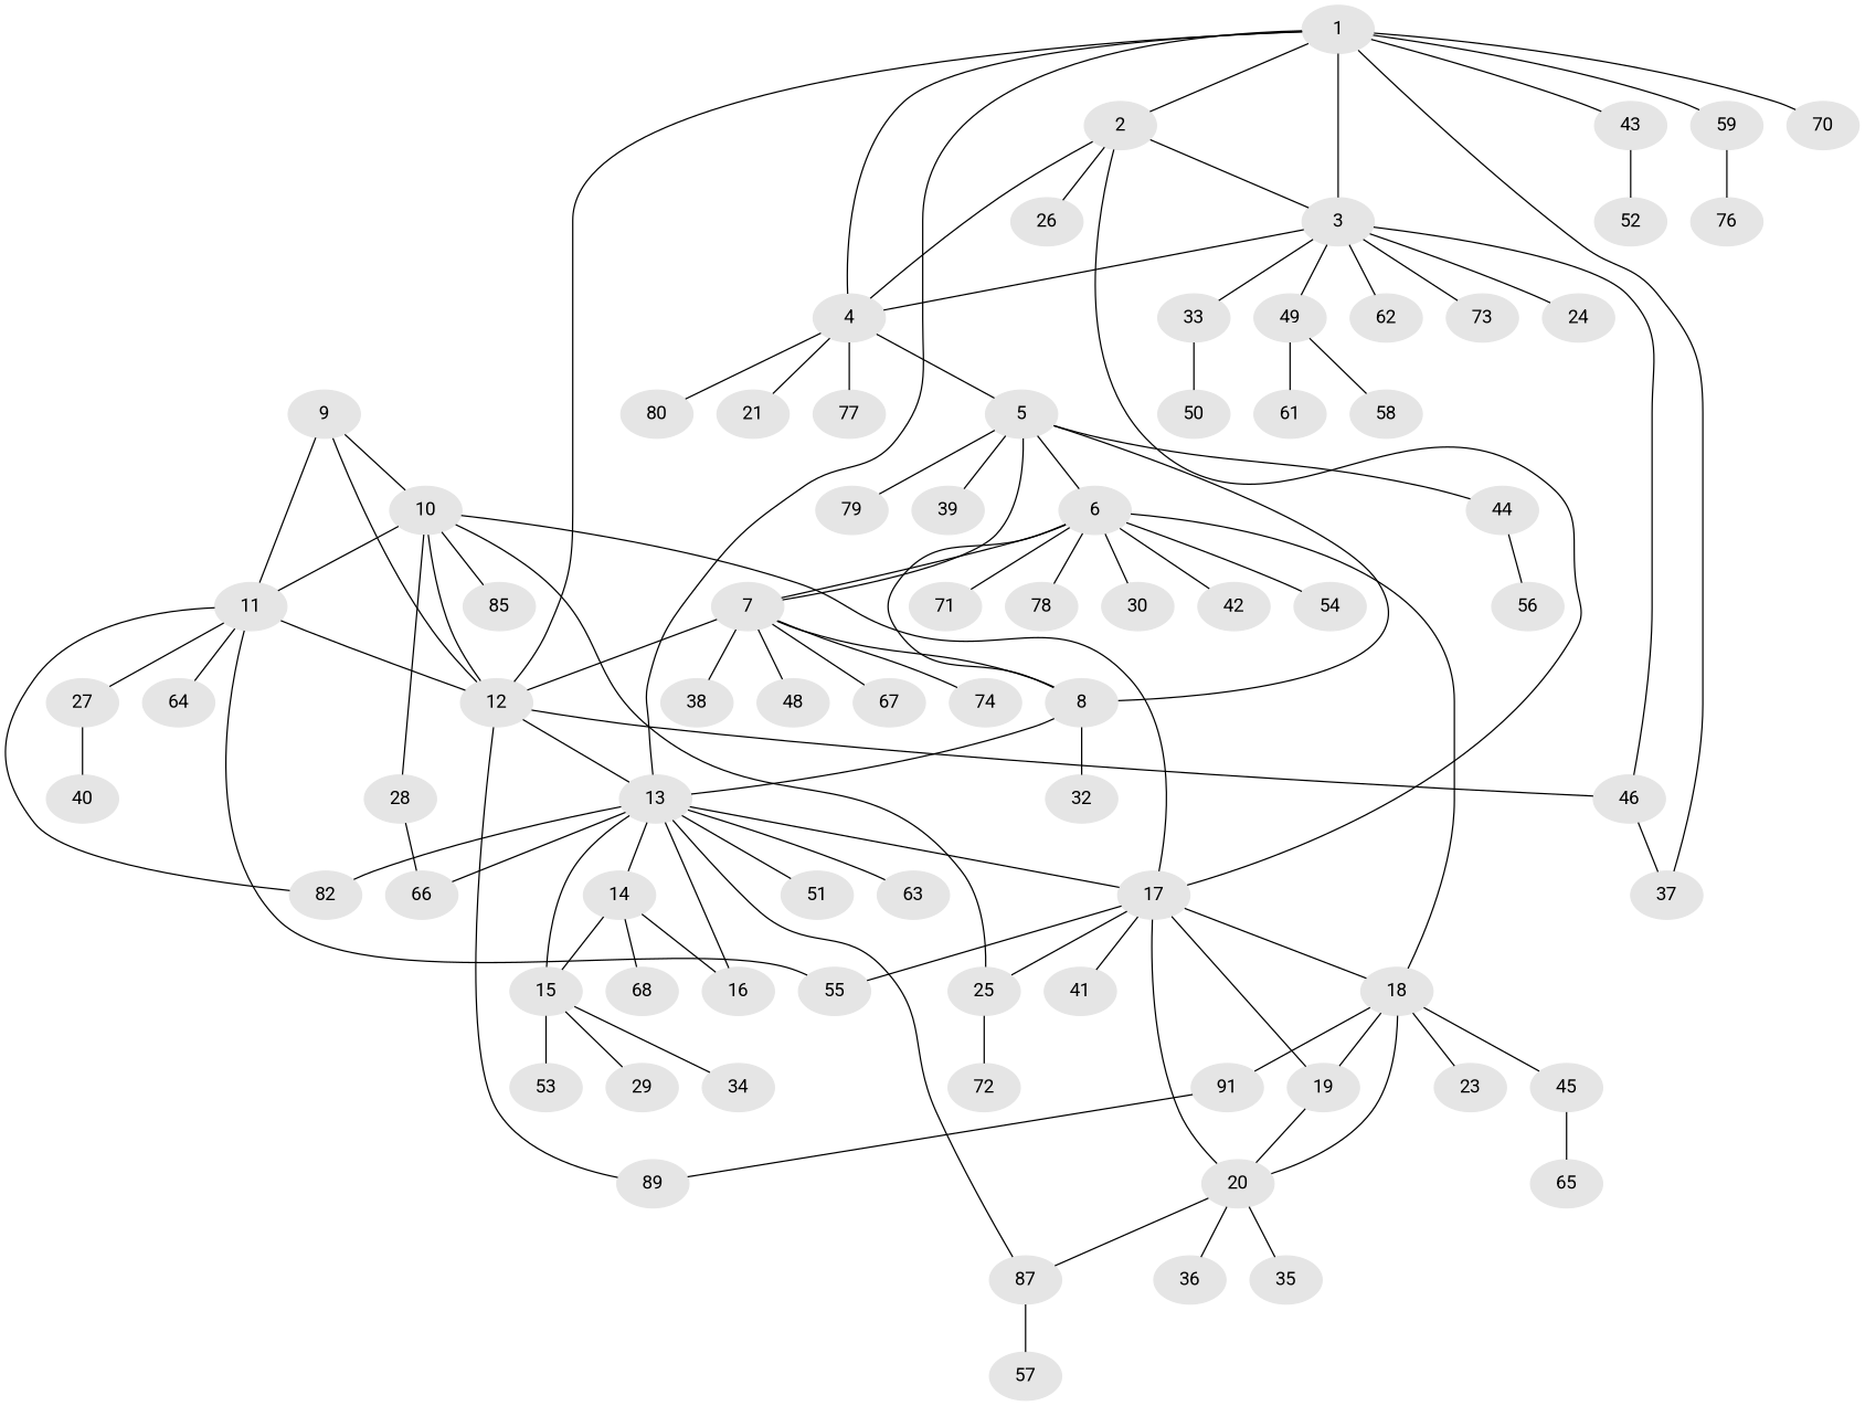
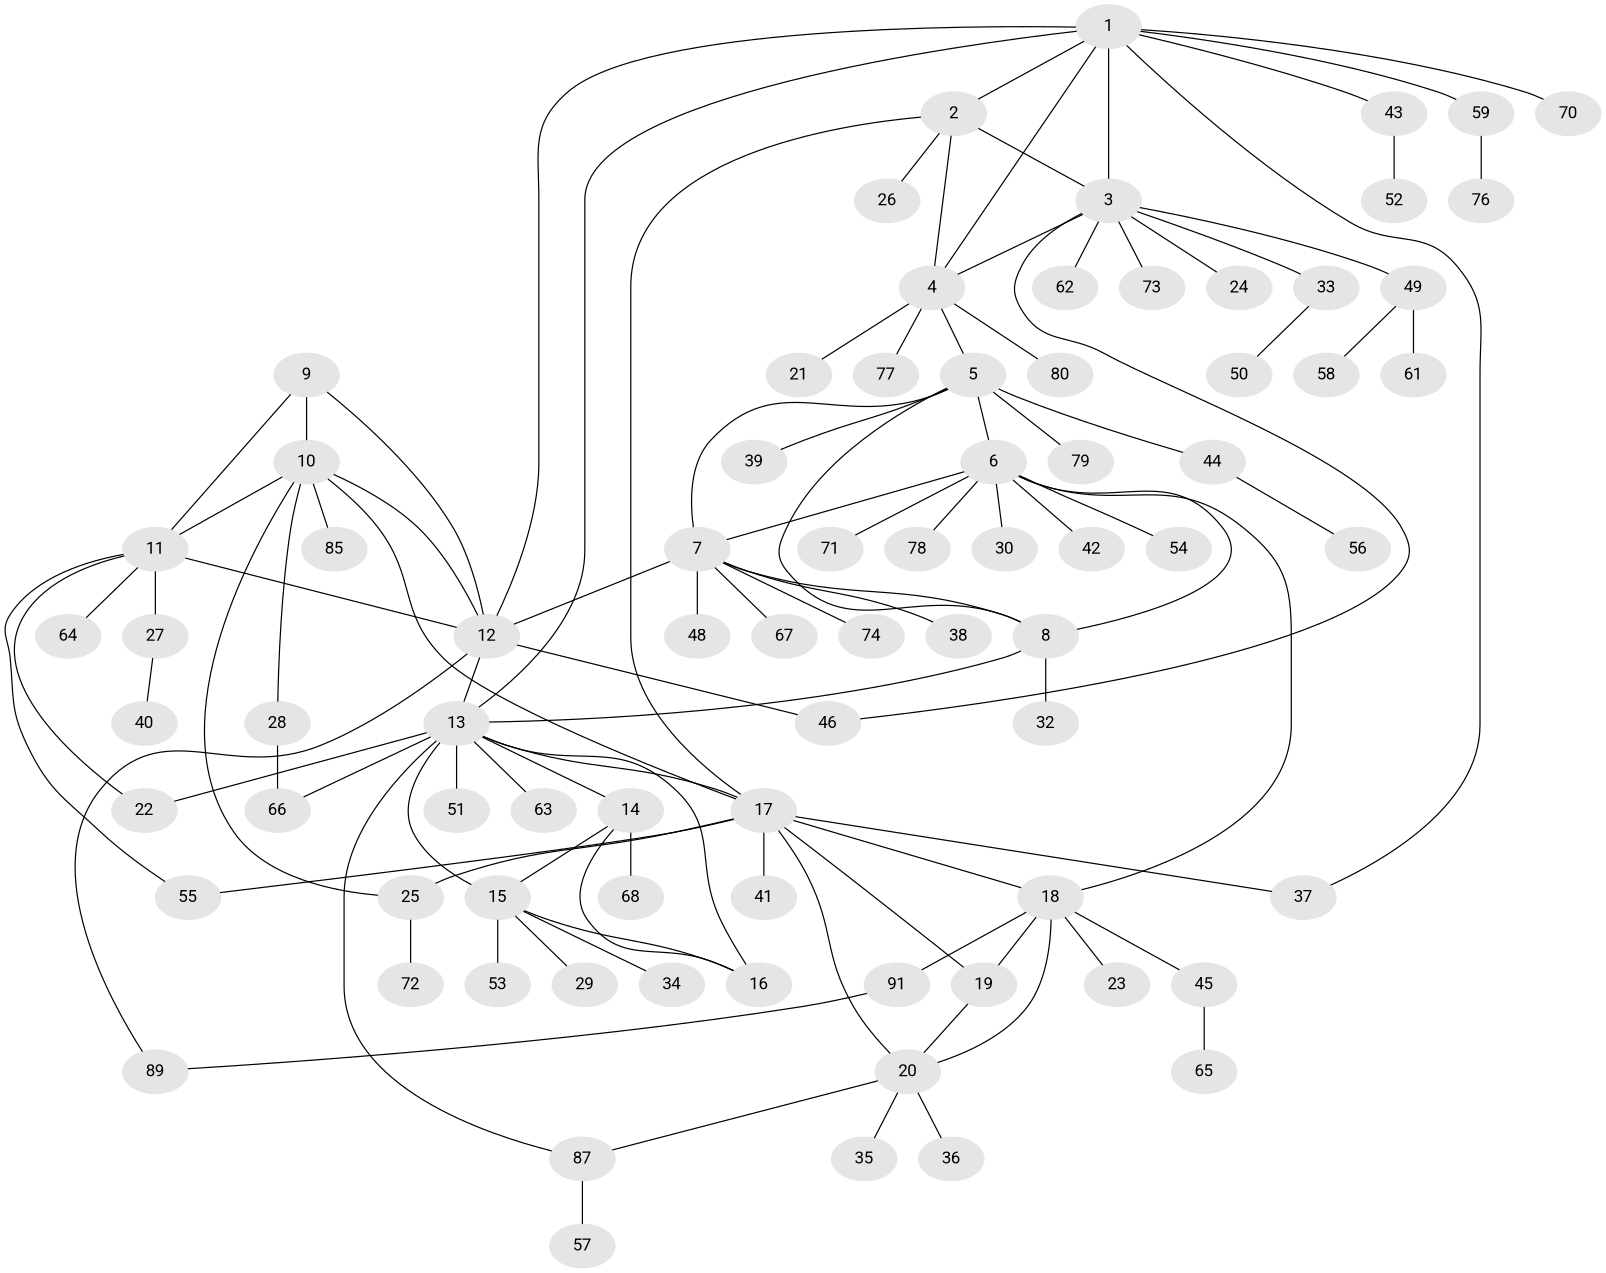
  graph {
    fontname=Roboto
    node [color=gray90 fontname=Roboto style=filled]
    edge [fontname=Roboto]
    1
    2
    3
    4
    12
    13
    37
    43
    59
    70
    17
    26
    24
    33
    46
    49
    62
    73
    5
    21
    77
    80
    n23 [label=89]
-   22 [label=82]
+   22
    14
    15
    16
    n28 [label=87]
    51
    63
    66
    52
    76
    18
    25
    55
    19
    20
    41
    50
    58
    61
    6
    7
    8
    39
    44
    79
    30
    42
    54
    71
    78
    38
    48
    67
    74
    32
    56
    23
    n61 [label=91]
    45
    9
    10
    11
    28
    n67 [label=85]
    27
    64
    72
    40
    68
    29
    34
    53
    57
    35
    36
    65
    1 -- 2
    1 -- 3
    1 -- 4
    1 -- 12
    1 -- 13
    1 -- 37
    1 -- 43
    1 -- 59
    1 -- 70
    2 -- 3
    2 -- 4
    2 -- 17
    2 -- 26
    3 -- 4
    3 -- 24
    3 -- 33
    3 -- 46
    3 -- 49
    3 -- 62
    3 -- 73
    4 -- 5
    4 -- 21
    4 -- 77
    4 -- 80
    12 -- 13
    12 -- 46
    12 -- n23
    13 -- 17
    13 -- 22
    13 -- 14
    13 -- 15
    13 -- 16
    13 -- n28
    13 -- 51
    13 -- 63
    13 -- 66
    43 -- 52
    59 -- 76
-   46 -- 37
+   17 -- 37
    17 -- 18
    17 -- 25
    17 -- 55
    17 -- 19
    17 -- 20
    17 -- 41
    33 -- 50
    49 -- 58
    49 -- 61
    5 -- 6
    5 -- 7
    5 -- 8
    5 -- 39
    5 -- 44
    5 -- 79
    14 -- 15
    14 -- 16
    14 -- 68
+   15 -- 16
    15 -- 29
    15 -- 34
    15 -- 53
    n28 -- 57
    18 -- 19
    18 -- 20
    18 -- 23
    18 -- n61
    18 -- 45
    25 -- 72
    19 -- 20
    20 -- n28
    20 -- 35
    20 -- 36
    6 -- 18
    6 -- 7
    6 -- 8
    6 -- 30
    6 -- 42
    6 -- 54
    6 -- 71
    6 -- 78
    7 -- 12
    7 -- 8
    7 -- 38
    7 -- 48
    7 -- 67
    7 -- 74
    8 -- 13
    8 -- 32
    44 -- 56
    n61 -- n23
    45 -- 65
    9 -- 12
    9 -- 10
    9 -- 11
    10 -- 12
    10 -- 17
    10 -- 25
    10 -- 11
    10 -- 28
    10 -- n67
    11 -- 12
    11 -- 22
    11 -- 55
    11 -- 27
    11 -- 64
    28 -- 66
    27 -- 40
  }
